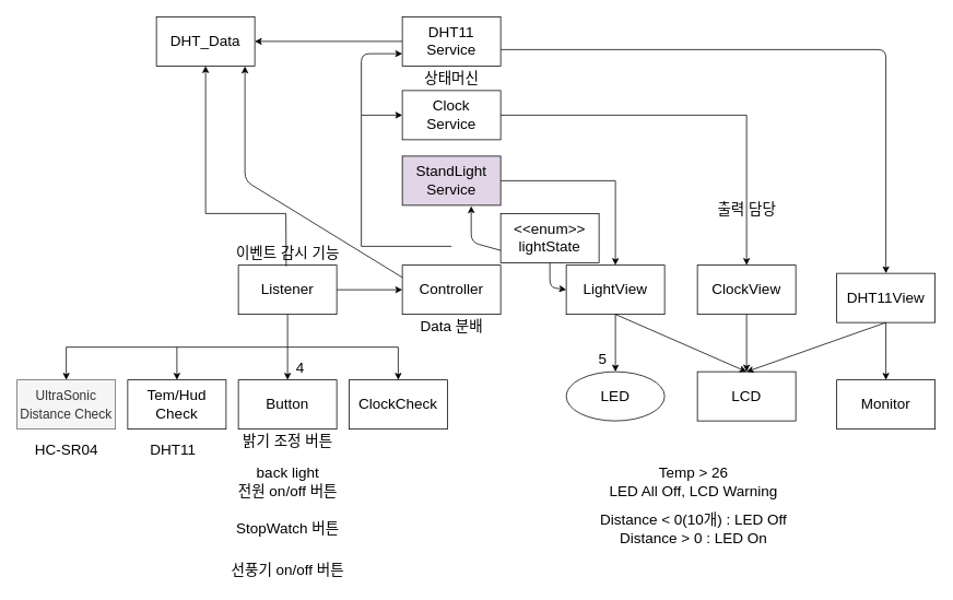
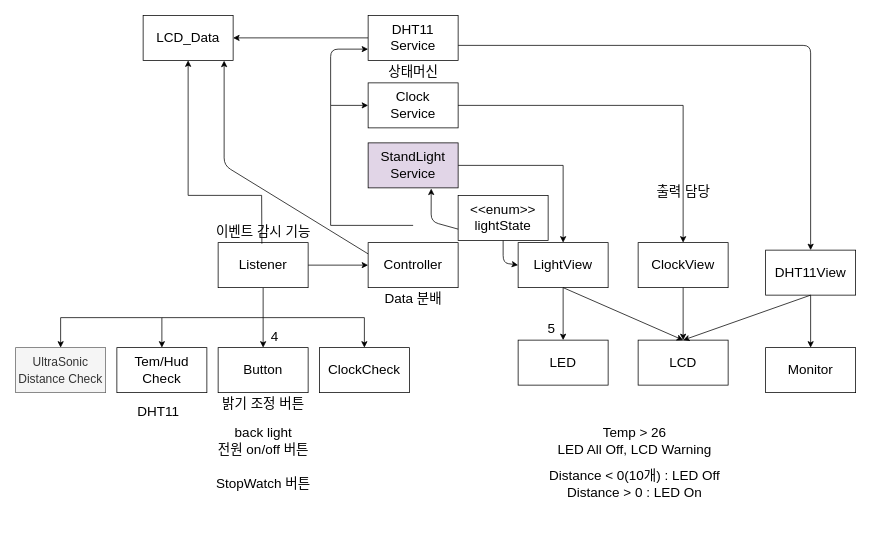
  <mxCell id="0" />
  <mxCell id="1" parent="0" />
  <mxCell id="2" value="상태머신" style="text;html=1;align=center;verticalAlign=middle;resizable=0;points=[];autosize=1;strokeColor=none;fillColor=default;fontSize=18;" parent="1" vertex="1"><mxGeometry x="505" y="80" width="90" height="30" as="geometry" /></mxCell>
  <mxCell id="3" value="Button" style="whiteSpace=wrap;html=1;fontSize=18;" parent="1" vertex="1"><mxGeometry x="290" y="463" width="120" height="60" as="geometry" /></mxCell>
  <mxCell id="4" value="" style="edgeStyle=none;html=1;fontSize=18;" parent="1" source="6" target="3" edge="1"><mxGeometry relative="1" as="geometry" /></mxCell>
  <mxCell id="5" value="" style="edgeStyle=none;html=1;fontSize=18;" parent="1" source="6" target="7" edge="1"><mxGeometry relative="1" as="geometry" /></mxCell>
  <mxCell id="6" value="Listener" style="whiteSpace=wrap;html=1;fontSize=18;" parent="1" vertex="1"><mxGeometry x="290" y="323" width="120" height="60" as="geometry" /></mxCell>
  <mxCell id="7" value="Controller" style="whiteSpace=wrap;html=1;fontSize=18;" parent="1" vertex="1"><mxGeometry x="490" y="323" width="120" height="60" as="geometry" /></mxCell>
  <mxCell id="8" value="LightView" style="whiteSpace=wrap;html=1;fontSize=18;" parent="1" vertex="1"><mxGeometry x="690" y="323" width="120" height="60" as="geometry" /></mxCell>
- <mxCell id="9" value="LED" style="ellipse;whiteSpace=wrap;html=1;fontSize=18;" parent="1" vertex="1"><mxGeometry x="690" y="453" width="120" height="60" as="geometry" /></mxCell>
+ <mxCell id="9" value="LED" style="whiteSpace=wrap;html=1;fontSize=18;" parent="1" vertex="1"><mxGeometry x="690" y="453" width="120" height="60" as="geometry" /></mxCell>
  <mxCell id="10" style="edgeStyle=orthogonalEdgeStyle;html=1;exitX=1;exitY=0.5;exitDx=0;exitDy=0;entryX=0.5;entryY=0;entryDx=0;entryDy=0;fontSize=18;rounded=0;" parent="1" source="11" target="8" edge="1"><mxGeometry relative="1" as="geometry" /></mxCell>
  <mxCell id="11" value="StandLight&lt;br&gt;Service" style="whiteSpace=wrap;html=1;fontSize=18;fillColor=#e1d5e7;" parent="1" vertex="1"><mxGeometry x="490" y="190" width="120" height="60" as="geometry" /></mxCell>
  <mxCell id="12" value="이벤트 감시 기능" style="text;html=1;align=center;verticalAlign=middle;resizable=0;points=[];autosize=1;strokeColor=none;fillColor=none;fontSize=18;" parent="1" vertex="1"><mxGeometry x="275" y="293" width="150" height="30" as="geometry" /></mxCell>
  <mxCell id="13" value="밝기 조정 버튼" style="text;html=1;align=center;verticalAlign=middle;resizable=0;points=[];autosize=1;strokeColor=none;fillColor=none;fontSize=18;" parent="1" vertex="1"><mxGeometry x="285" y="523" width="130" height="30" as="geometry" /></mxCell>
  <mxCell id="14" value="Data 분배" style="text;html=1;align=center;verticalAlign=middle;resizable=0;points=[];autosize=1;strokeColor=none;fillColor=none;fontSize=18;" parent="1" vertex="1"><mxGeometry x="505" y="383" width="90" height="30" as="geometry" /></mxCell>
  <mxCell id="15" value="" style="edgeStyle=none;rounded=1;html=1;fontSize=16;exitX=0.5;exitY=1;exitDx=0;exitDy=0;entryX=0;entryY=0.5;entryDx=0;entryDy=0;" parent="1" source="48" target="8" edge="1"><mxGeometry relative="1" as="geometry"><mxPoint x="675" y="370" as="targetPoint" /><Array as="points"><mxPoint x="670" y="350" /></Array></mxGeometry></mxCell>
  <mxCell id="16" value="출력 담당" style="text;html=1;align=center;verticalAlign=middle;resizable=0;points=[];autosize=1;strokeColor=none;fillColor=none;fontSize=18;" parent="1" vertex="1"><mxGeometry x="865" y="240" width="90" height="30" as="geometry" /></mxCell>
  <mxCell id="17" value="4" style="text;html=1;align=center;verticalAlign=middle;resizable=0;points=[];autosize=1;strokeColor=none;fillColor=none;fontSize=18;" parent="1" vertex="1"><mxGeometry x="350" y="433" width="30" height="30" as="geometry" /></mxCell>
  <mxCell id="18" value="5" style="text;html=1;align=center;verticalAlign=middle;resizable=0;points=[];autosize=1;strokeColor=none;fillColor=none;fontSize=18;rotation=0;" parent="1" vertex="1"><mxGeometry x="719" y="423" width="30" height="30" as="geometry" /></mxCell>
  <mxCell id="19" value="LCD" style="whiteSpace=wrap;html=1;fontSize=18;" parent="1" vertex="1"><mxGeometry x="850" y="453" width="120" height="60" as="geometry" /></mxCell>
  <mxCell id="20" value="Clock&lt;br&gt;Service" style="whiteSpace=wrap;html=1;fontSize=18;" parent="1" vertex="1"><mxGeometry x="490" y="110" width="120" height="60" as="geometry" /></mxCell>
  <mxCell id="21" value="" style="endArrow=classic;html=1;rounded=0;entryX=0;entryY=0.5;entryDx=0;entryDy=0;" parent="1" target="20" edge="1"><mxGeometry width="50" height="50" relative="1" as="geometry"><mxPoint x="550" y="300" as="sourcePoint" /><mxPoint x="640" y="190" as="targetPoint" /><Array as="points"><mxPoint x="440" y="300" /><mxPoint x="440" y="140" /></Array></mxGeometry></mxCell>
  <mxCell id="22" value="" style="endArrow=classic;html=1;rounded=0;exitX=1;exitY=0.5;exitDx=0;exitDy=0;entryX=0.5;entryY=0;entryDx=0;entryDy=0;" parent="1" source="20" target="23" edge="1"><mxGeometry width="50" height="50" relative="1" as="geometry"><mxPoint x="590" y="240" as="sourcePoint" /><mxPoint x="891.778" y="50" as="targetPoint" /><Array as="points"><mxPoint x="910" y="140" /></Array></mxGeometry></mxCell>
  <mxCell id="23" value="ClockView" style="whiteSpace=wrap;html=1;fontSize=18;" parent="1" vertex="1"><mxGeometry x="850" y="323" width="120" height="60" as="geometry" /></mxCell>
  <mxCell id="24" value="" style="endArrow=classic;html=1;rounded=0;entryX=0.5;entryY=0;entryDx=0;entryDy=0;exitX=0.5;exitY=1;exitDx=0;exitDy=0;" parent="1" source="23" target="19" edge="1"><mxGeometry width="50" height="50" relative="1" as="geometry"><mxPoint x="900" y="313" as="sourcePoint" /><mxPoint x="950" y="263" as="targetPoint" /></mxGeometry></mxCell>
  <mxCell id="25" value="" style="endArrow=classic;html=1;rounded=0;exitX=0.5;exitY=1;exitDx=0;exitDy=0;entryX=0.5;entryY=0;entryDx=0;entryDy=0;" parent="1" source="8" target="9" edge="1"><mxGeometry width="50" height="50" relative="1" as="geometry"><mxPoint x="750" y="393" as="sourcePoint" /><mxPoint x="750" y="433" as="targetPoint" /></mxGeometry></mxCell>
  <mxCell id="26" value="ClockCheck" style="whiteSpace=wrap;html=1;fontSize=18;" parent="1" vertex="1"><mxGeometry x="425" y="463" width="120" height="60" as="geometry" /></mxCell>
  <mxCell id="27" value="" style="endArrow=classic;html=1;rounded=0;entryX=0.5;entryY=0;entryDx=0;entryDy=0;" parent="1" target="26" edge="1"><mxGeometry width="50" height="50" relative="1" as="geometry"><mxPoint x="350" y="423" as="sourcePoint" /><mxPoint x="510" y="453" as="targetPoint" /><Array as="points"><mxPoint x="485" y="423" /></Array></mxGeometry></mxCell>
  <mxCell id="28" value="" style="endArrow=classic;html=1;rounded=0;exitX=0.5;exitY=1;exitDx=0;exitDy=0;entryX=0.5;entryY=0;entryDx=0;entryDy=0;" parent="1" source="8" target="19" edge="1"><mxGeometry width="50" height="50" relative="1" as="geometry"><mxPoint x="770" y="383" as="sourcePoint" /><mxPoint x="770" y="453" as="targetPoint" /></mxGeometry></mxCell>
  <mxCell id="29" value="back light &lt;br&gt;전원 on/off 버튼" style="text;html=1;align=center;verticalAlign=middle;resizable=0;points=[];autosize=1;strokeColor=none;fillColor=none;fontSize=18;" parent="1" vertex="1"><mxGeometry x="280" y="563" width="140" height="50" as="geometry" /></mxCell>
  <mxCell id="30" value="Tem/Hud Check" style="whiteSpace=wrap;html=1;fontSize=18;" parent="1" vertex="1"><mxGeometry x="155" y="463" width="120" height="60" as="geometry" /></mxCell>
  <mxCell id="31" value="" style="endArrow=classic;html=1;entryX=0.5;entryY=0;entryDx=0;entryDy=0;rounded=0;" parent="1" target="30" edge="1"><mxGeometry width="50" height="50" relative="1" as="geometry"><mxPoint x="350" y="423" as="sourcePoint" /><mxPoint x="265" y="503" as="targetPoint" /><Array as="points"><mxPoint x="215" y="423" /></Array></mxGeometry></mxCell>
  <mxCell id="32" value="DHT11" style="text;html=1;align=center;verticalAlign=middle;resizable=0;points=[];autosize=1;strokeColor=none;fillColor=none;fontSize=18;" parent="1" vertex="1"><mxGeometry x="175" y="533" width="70" height="30" as="geometry" /></mxCell>
  <mxCell id="33" value="Temp &amp;gt; 26&lt;br&gt;LED All Off, LCD Warning" style="text;html=1;align=center;verticalAlign=middle;resizable=0;points=[];autosize=1;strokeColor=none;fillColor=none;fontSize=18;" parent="1" vertex="1"><mxGeometry x="735" y="563" width="220" height="50" as="geometry" /></mxCell>
  <mxCell id="34" value="&lt;font style=&quot;font-size: 16px&quot;&gt;UltraSonic&lt;br&gt;Distance Check&lt;/font&gt;" style="whiteSpace=wrap;html=1;fontSize=18;fillColor=#f5f5f5;fontColor=#333333;strokeColor=#666666;" parent="1" vertex="1"><mxGeometry x="20" y="463" width="120" height="60" as="geometry" /></mxCell>
- <mxCell id="35" value="HC-SR04" style="text;html=1;align=center;verticalAlign=middle;resizable=0;points=[];autosize=1;strokeColor=none;fillColor=none;fontSize=18;" parent="1" vertex="1"><mxGeometry x="35" y="533" width="90" height="30" as="geometry" /></mxCell>
  <mxCell id="36" value="" style="endArrow=classic;html=1;entryX=0.5;entryY=0;entryDx=0;entryDy=0;rounded=0;" parent="1" edge="1"><mxGeometry width="50" height="50" relative="1" as="geometry"><mxPoint x="215" y="423" as="sourcePoint" /><mxPoint x="80" y="463" as="targetPoint" /><Array as="points"><mxPoint x="80" y="423" /></Array></mxGeometry></mxCell>
  <mxCell id="37" style="edgeStyle=none;rounded=1;html=1;entryX=0.9;entryY=1.007;entryDx=0;entryDy=0;exitX=0;exitY=0.25;exitDx=0;exitDy=0;entryPerimeter=0;" parent="1" target="38" edge="1"><mxGeometry relative="1" as="geometry"><mxPoint x="350" y="130" as="targetPoint" /><mxPoint x="490" y="338" as="sourcePoint" /><Array as="points"><mxPoint x="298" y="220" /></Array></mxGeometry></mxCell>
- <mxCell id="38" value="DHT_Data" style="whiteSpace=wrap;html=1;fontSize=18;" parent="1" vertex="1"><mxGeometry x="190" width="120" height="60" as="geometry" y="20" /></mxCell>
+ <mxCell id="38" value="LCD_Data" style="whiteSpace=wrap;html=1;fontSize=18;" parent="1" vertex="1"><mxGeometry x="190" width="120" height="60" as="geometry" y="20" /></mxCell>
  <mxCell id="39" value="" style="endArrow=classic;html=1;rounded=0;exitX=0.489;exitY=1.047;exitDx=0;exitDy=0;exitPerimeter=0;entryX=0.5;entryY=1;entryDx=0;entryDy=0;" parent="1" target="38" edge="1"><mxGeometry width="50" height="50" relative="1" as="geometry"><mxPoint x="348.35" y="324.41" as="sourcePoint" /><mxPoint x="440" y="200" as="targetPoint" /><Array as="points"><mxPoint x="348" y="260" /><mxPoint x="250" y="260" /></Array></mxGeometry></mxCell>
  <mxCell id="40" style="edgeStyle=none;html=1;entryX=0.5;entryY=0;entryDx=0;entryDy=0;" parent="1" target="42" edge="1"><mxGeometry relative="1" as="geometry"><Array as="points"><mxPoint x="1080" y="60" /></Array><mxPoint x="610" y="60" as="sourcePoint" /></mxGeometry></mxCell>
  <mxCell id="41" style="edgeStyle=none;rounded=1;html=1;exitX=0.5;exitY=1;exitDx=0;exitDy=0;entryX=0.5;entryY=0;entryDx=0;entryDy=0;" parent="1" source="42" target="44" edge="1"><mxGeometry relative="1" as="geometry" /></mxCell>
  <mxCell id="42" value="DHT11View" style="whiteSpace=wrap;html=1;fontSize=18;" parent="1" vertex="1"><mxGeometry x="1020" y="333" width="120" height="60" as="geometry" /></mxCell>
  <mxCell id="43" value="" style="endArrow=classic;html=1;rounded=0;exitX=0.5;exitY=1;exitDx=0;exitDy=0;entryX=0.5;entryY=0;entryDx=0;entryDy=0;" parent="1" source="42" edge="1" target="19"><mxGeometry width="50" height="50" relative="1" as="geometry"><mxPoint x="930" y="403" as="sourcePoint" /><mxPoint x="920" y="463" as="targetPoint" /></mxGeometry></mxCell>
  <mxCell id="44" value="Monitor" style="whiteSpace=wrap;html=1;fontSize=18;" parent="1" vertex="1"><mxGeometry x="1020" y="463" width="120" height="60" as="geometry" /></mxCell>
  <mxCell id="45" style="edgeStyle=none;rounded=0;html=1;exitX=0;exitY=0.5;exitDx=0;exitDy=0;entryX=1;entryY=0.5;entryDx=0;entryDy=0;" parent="1" source="46" target="38" edge="1"><mxGeometry relative="1" as="geometry"><Array as="points" /><mxPoint x="320" y="60" as="targetPoint" /></mxGeometry></mxCell>
  <mxCell id="46" value="DHT11&lt;br&gt;Service" style="whiteSpace=wrap;html=1;fontSize=18;" parent="1" vertex="1"><mxGeometry x="490" width="120" height="60" as="geometry" y="20" /></mxCell>
  <mxCell id="47" value="" style="endArrow=classic;html=1;entryX=0;entryY=0.75;entryDx=0;entryDy=0;rounded=1;" parent="1" target="46" edge="1"><mxGeometry width="50" height="50" relative="1" as="geometry"><mxPoint x="440" y="140" as="sourcePoint" /><mxPoint x="300" y="130" as="targetPoint" /><Array as="points"><mxPoint x="440" y="65" /></Array></mxGeometry></mxCell>
  <mxCell id="48" value="&amp;lt;&amp;lt;enum&amp;gt;&amp;gt;&lt;br&gt;lightState" style="whiteSpace=wrap;html=1;fontSize=18;" parent="1" vertex="1"><mxGeometry x="610" y="260" width="120" height="60" as="geometry" /></mxCell>
  <mxCell id="49" value="" style="edgeStyle=none;rounded=1;html=1;fontSize=16;exitX=0;exitY=0.75;exitDx=0;exitDy=0;entryX=0.701;entryY=1.016;entryDx=0;entryDy=0;entryPerimeter=0;" parent="1" source="48" target="11" edge="1"><mxGeometry relative="1" as="geometry"><mxPoint x="830" y="250" as="sourcePoint" /><mxPoint x="778.584" y="333" as="targetPoint" /><Array as="points"><mxPoint x="574" y="295" /></Array></mxGeometry></mxCell>
  <mxCell id="50" value="Distance &amp;lt; 0(10개) : LED Off&lt;br&gt;Distance &amp;gt; 0 : LED On" style="text;html=1;align=center;verticalAlign=middle;resizable=0;points=[];autosize=1;strokeColor=none;fillColor=none;fontSize=18;" parent="1" vertex="1"><mxGeometry x="725" y="620" width="240" height="50" as="geometry" /></mxCell>
  <mxCell id="51" value="StopWatch 버튼" style="text;html=1;align=center;verticalAlign=middle;resizable=0;points=[];autosize=1;strokeColor=none;fillColor=none;fontSize=18;" parent="1" vertex="1"><mxGeometry x="280" y="630" width="140" height="30" as="geometry" /></mxCell>
- <mxCell id="52" value="선풍기 on/off 버튼" style="text;html=1;align=center;verticalAlign=middle;resizable=0;points=[];autosize=1;strokeColor=none;fillColor=none;fontSize=18;" parent="1" vertex="1"><mxGeometry x="270" y="680" width="160" height="30" as="geometry" /></mxCell>
